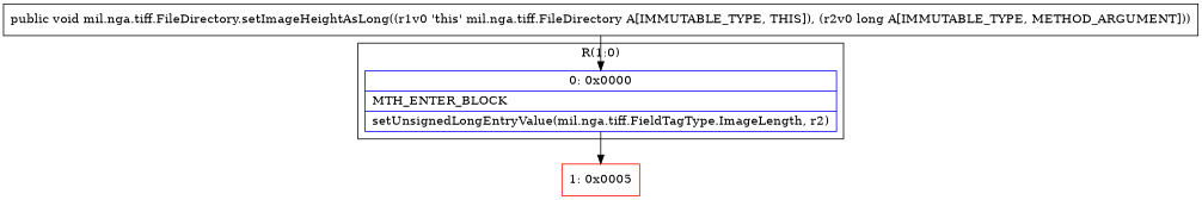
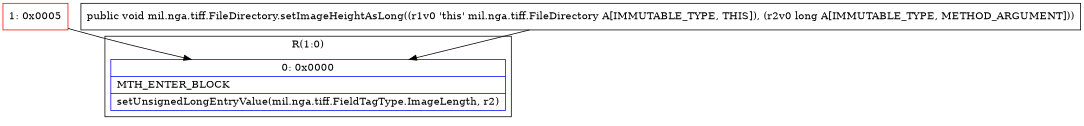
  digraph {
    node [shape=record]
    n1 [color=blue label="{0\:\ 0x0000|MTH_ENTER_BLOCK\l|setUnsignedLongEntryValue(mil.nga.tiff.FieldTagType.ImageLength, r2)\l}"]
    n2 [color=red label="{1\:\ 0x0005}"]
    n3 [label="{public void mil.nga.tiff.FileDirectory.setImageHeightAsLong((r1v0 'this' mil.nga.tiff.FileDirectory A[IMMUTABLE_TYPE, THIS]), (r2v0 long A[IMMUTABLE_TYPE, METHOD_ARGUMENT])) }"]
    subgraph cluster_1 {
      label="R(1:0)"
      n1
    }
-   n1 -> n2
+   n2 -> n1
    n3 -> n1
  }
